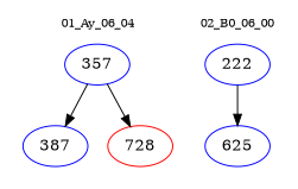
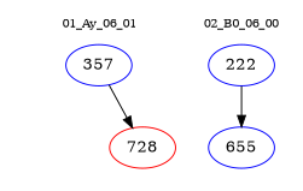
  digraph {
    node [color=blue]
    edge [color=black]
    n1 [label=357]
-   n2 [label=387]
    n3 [color=red label=728]
    n4 [label=222]
-   n5 [label=625]
+   n5 [label=655]
    subgraph cluster_1 {
      color=white
      fontsize=10
-     label="01_Ay_06_04"
+     label="01_Ay_06_01"
      n1
-     n2
      n3
    }
    subgraph cluster_2 {
      color=white
      fontsize=10
      label="02_B0_06_00"
      n4
      n5
    }
-   n1 -> n2
    n1 -> n3
    n4 -> n5
  }
